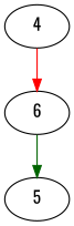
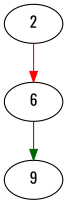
  strict digraph {
    fontname=Oswald
    node [fontname=Oswald]
    edge [fontname=Oswald]
-   2 [entry=true label=4]
+   2 [entry=true]
    6
-   5
+   5 [label=9]
    2 -> 6 [color=red cond=false]
    6 -> 5 [color=darkgreen cond=true]
  }
